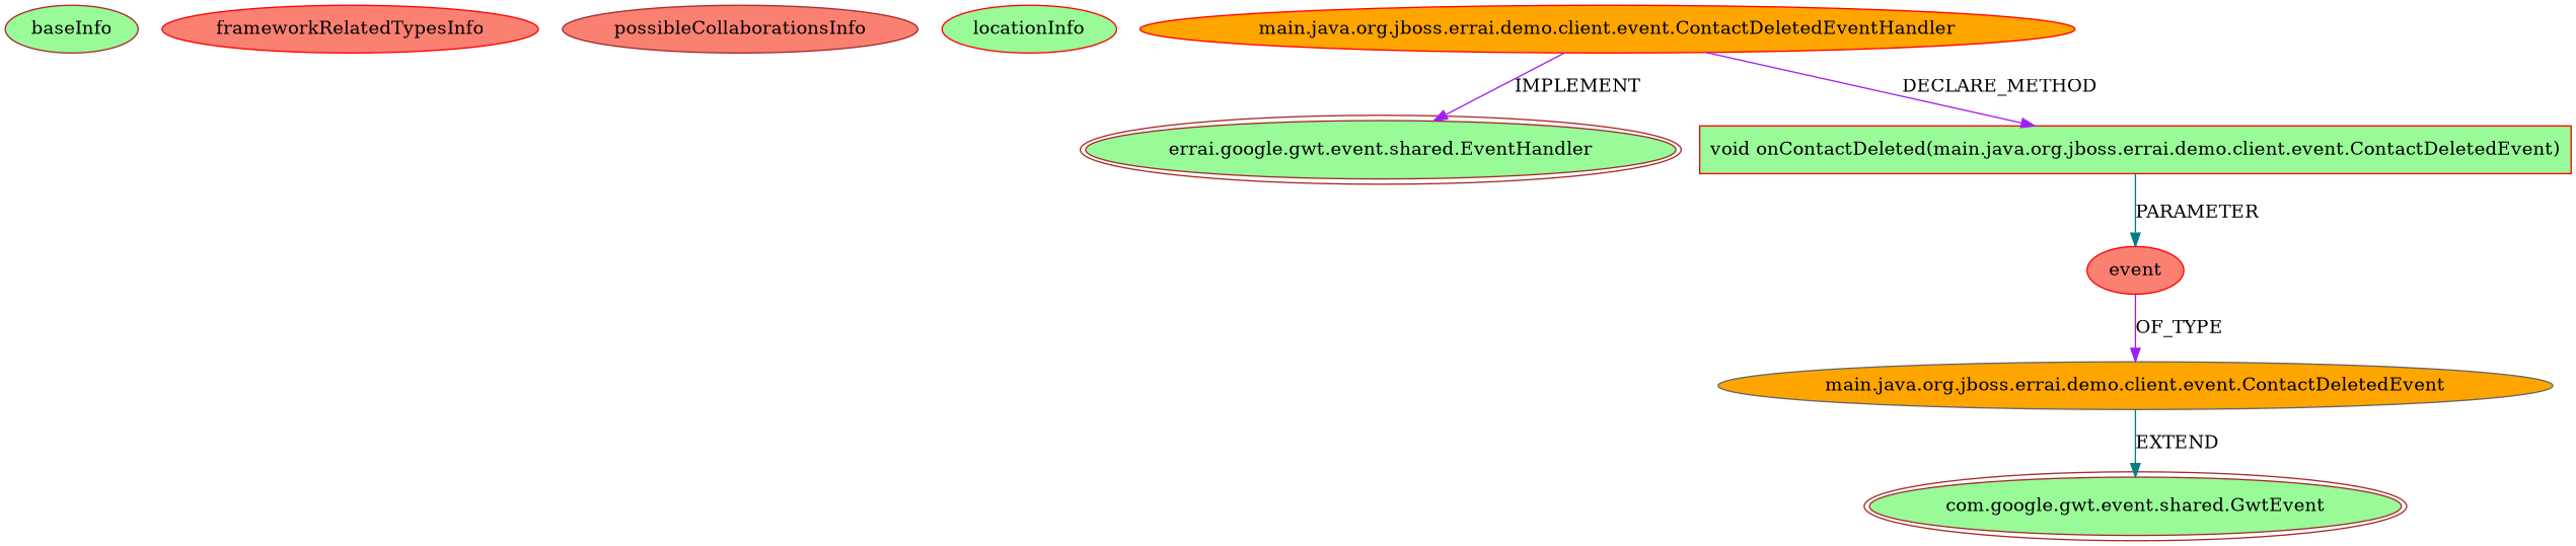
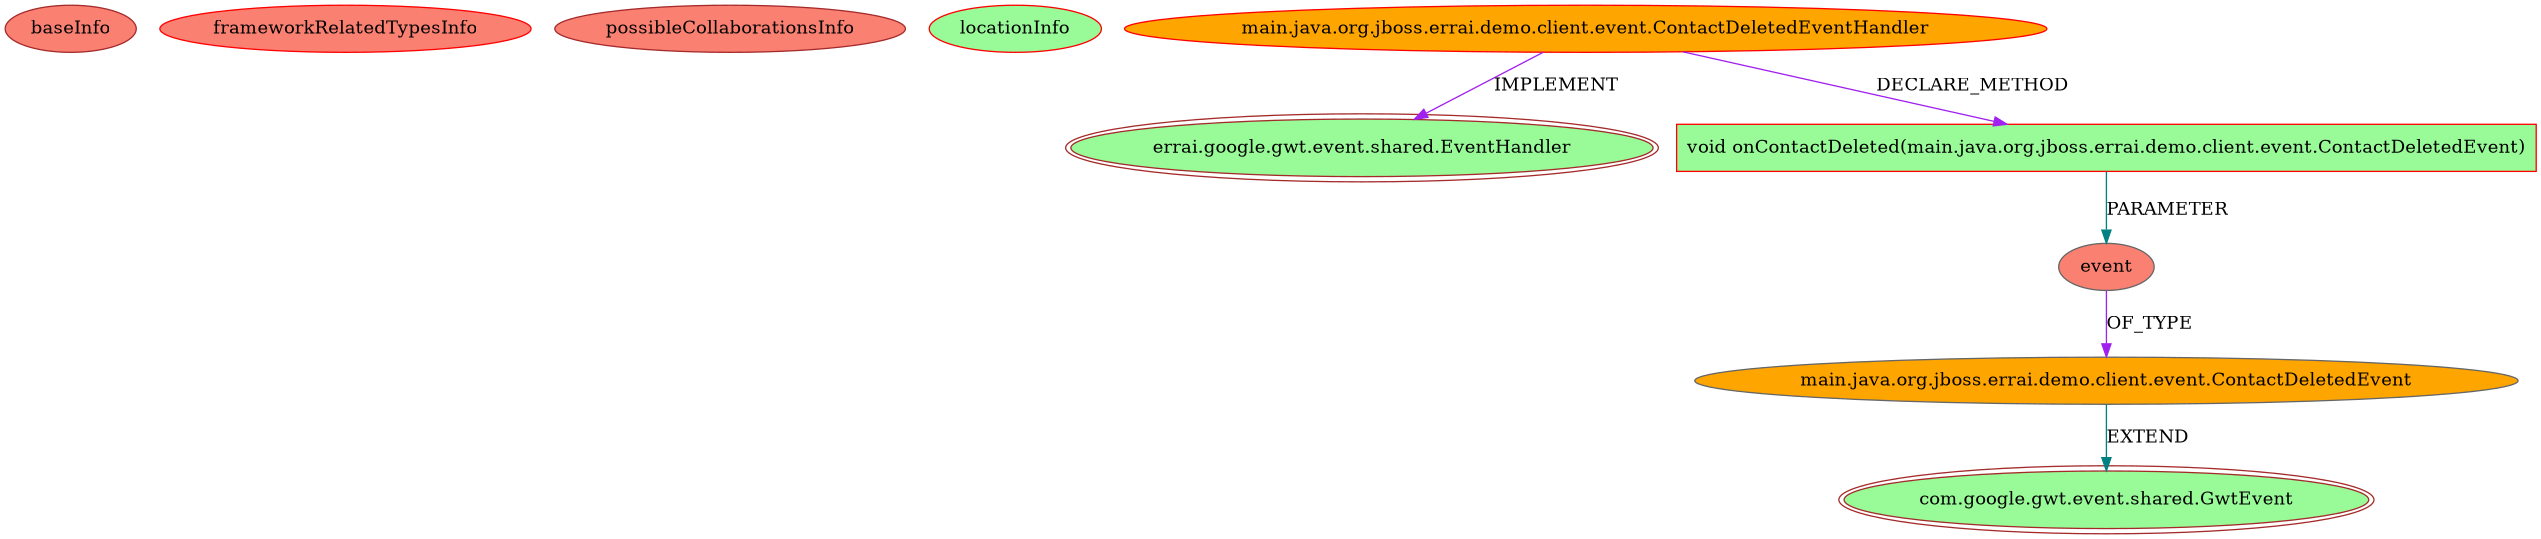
  digraph {
    node [color=brown fillcolor=palegreen style=filled]
    edge [color=purple]
-   baseInfo [category=extension_graph graphId=1108 isAnonymous=false possibleRelation=true]
+   baseInfo [category=extension_graph fillcolor=salmon graphId=1108 isAnonymous=false possibleRelation=true]
    frameworkRelatedTypesInfo [0="com.google.gwt.event.shared.EventHandler" color=red fillcolor=salmon]
    possibleCollaborationsInfo [0="1108~CLIENT_METHOD_DECLARATION-PARAMETER_DECLARATION-~com.google.gwt.event.shared.EventHandler ~com.google.gwt.event.shared.GwtEvent ~false~false" fillcolor=salmon]
    locationInfo [color=red contextSignature=ContactDeletedEventHandler filePath="/csadilek-errai-mvp-demo/errai-mvp-demo-master/src/main/java/org/jboss/errai/demo/client/event/ContactDeletedEventHandler.java" graphId=1108 projectName="csadilek-errai-mvp-demo"]
    n5 [color=red fillcolor=orange isFrameworkType=false label="main.java.org.jboss.errai.demo.client.event.ContactDeletedEventHandler" vertexType=ROOT_CLIENT_CLASS_DECLARATION]
    n6 [isFrameworkType=true label="errai.google.gwt.event.shared.EventHandler" peripheries=2 vertexType=FRAMEWORK_INTERFACE_TYPE]
    n7 [color=red isFrameworkType=false label="void onContactDeleted(main.java.org.jboss.errai.demo.client.event.ContactDeletedEvent)" shape=box vertexType=CLIENT_METHOD_DECLARATION]
-   n8 [color=red fillcolor=salmon isFrameworkType=false label=event vertexType=PARAMETER_DECLARATION]
+   n8 [color=gray40 fillcolor=salmon isFrameworkType=false label=event vertexType=PARAMETER_DECLARATION]
    n9 [color=gray40 fillcolor=orange isFrameworkType=false label="main.java.org.jboss.errai.demo.client.event.ContactDeletedEvent" vertexType=REFERENCE_CLIENT_CLASS_DECLARATION]
    n10 [isFrameworkType=true label="com.google.gwt.event.shared.GwtEvent" peripheries=2 vertexType=FRAMEWORK_CLASS_TYPE]
    n5 -> n6 [label=IMPLEMENT]
    n5 -> n7 [label=DECLARE_METHOD]
    n7 -> n8 [color=teal label=PARAMETER]
    n8 -> n9 [label=OF_TYPE]
    n9 -> n10 [color=teal label=EXTEND]
  }
